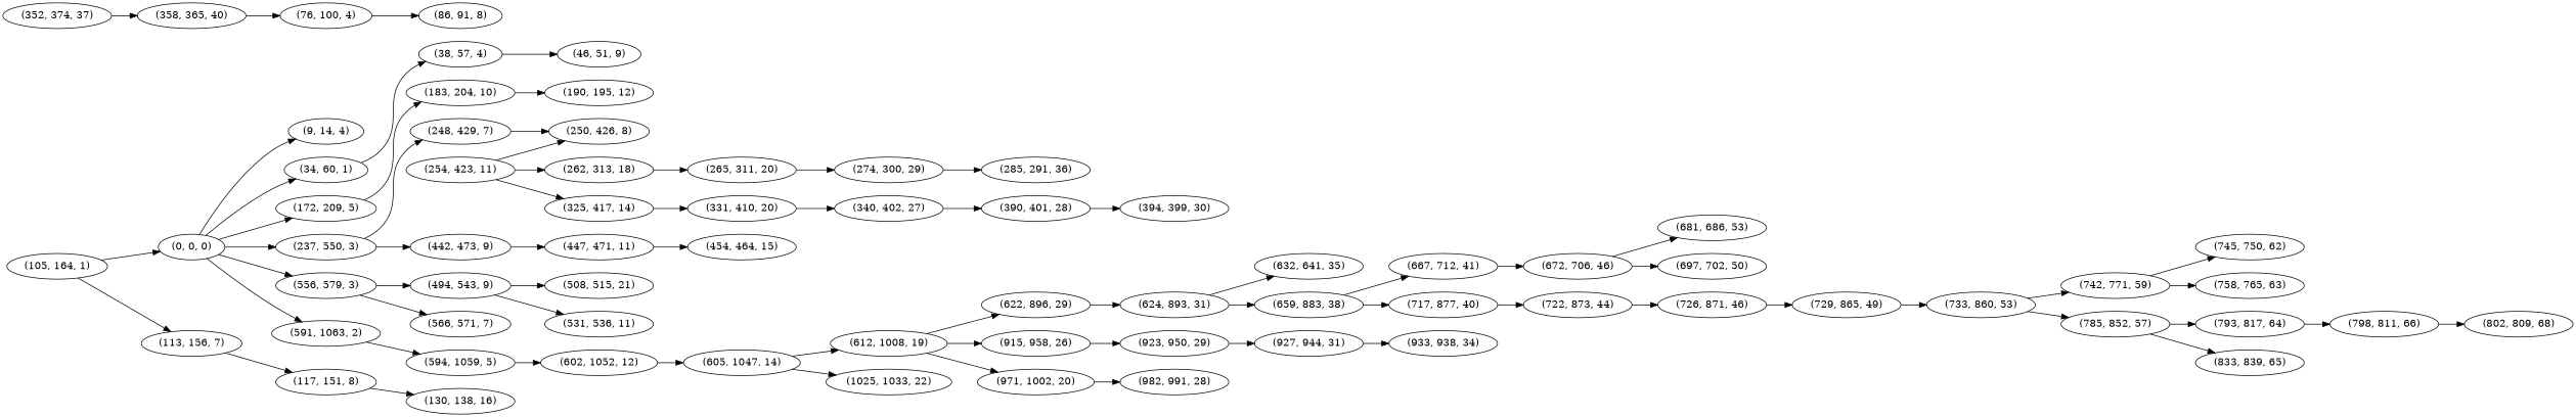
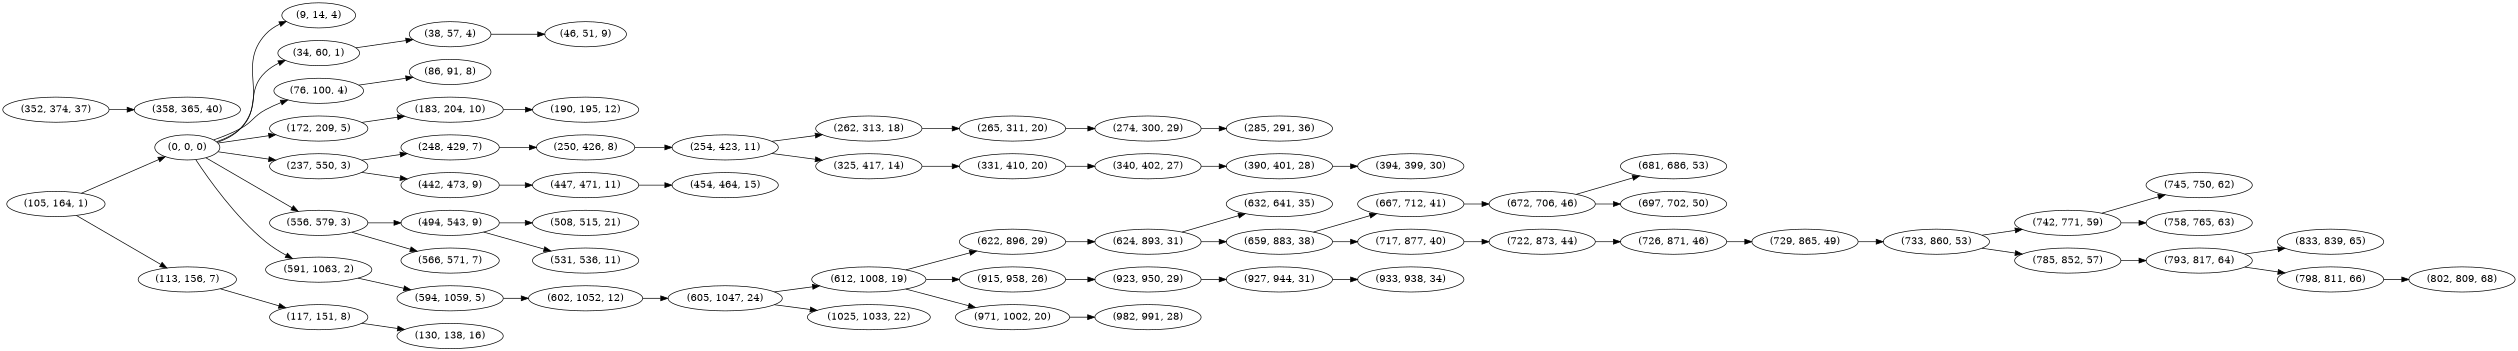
  digraph {
    rankdir=LR
    "(0, 0, 0)"
    "(9, 14, 4)"
    "(34, 60, 1)"
    "(76, 100, 4)"
    "(172, 209, 5)"
    "(237, 550, 3)"
    "(556, 579, 3)"
    "(591, 1063, 2)"
    "(38, 57, 4)"
    "(86, 91, 8)"
    "(105, 164, 1)"
    "(113, 156, 7)"
    "(183, 204, 10)"
    "(248, 429, 7)"
    "(442, 473, 9)"
    "(494, 543, 9)"
    "(566, 571, 7)"
    "(594, 1059, 5)"
    "(46, 51, 9)"
    "(117, 151, 8)"
    "(130, 138, 16)"
    "(190, 195, 12)"
    "(250, 426, 8)"
    "(447, 471, 11)"
    "(508, 515, 21)"
    "(531, 536, 11)"
    "(254, 423, 11)"
    "(262, 313, 18)"
    "(325, 417, 14)"
    "(265, 311, 20)"
    "(331, 410, 20)"
    "(274, 300, 29)"
    "(285, 291, 36)"
    "(340, 402, 27)"
    "(390, 401, 28)"
    "(394, 399, 30)"
    "(352, 374, 37)"
    "(358, 365, 40)"
    "(454, 464, 15)"
    "(602, 1052, 12)"
-   "(605, 1047, 14)"
+   "(605, 1047, 14)" [label="(605, 1047, 24)"]
    "(612, 1008, 19)"
    "(1025, 1033, 22)"
    "(622, 896, 29)"
    "(915, 958, 26)"
    "(971, 1002, 20)"
    "(624, 893, 31)"
    "(923, 950, 29)"
    "(982, 991, 28)"
    "(632, 641, 35)"
    "(659, 883, 38)"
    "(667, 712, 41)"
    "(717, 877, 40)"
    "(672, 706, 46)"
    "(722, 873, 44)"
    "(681, 686, 53)"
    "(697, 702, 50)"
    "(726, 871, 46)"
    "(729, 865, 49)"
    "(733, 860, 53)"
    "(742, 771, 59)"
    "(785, 852, 57)"
    "(745, 750, 62)"
    "(758, 765, 63)"
    "(793, 817, 64)"
    "(833, 839, 65)"
    "(798, 811, 66)"
    "(802, 809, 68)"
    "(927, 944, 31)"
    "(933, 938, 34)"
    "(0, 0, 0)" -> "(9, 14, 4)"
    "(0, 0, 0)" -> "(34, 60, 1)"
-   "(358, 365, 40)" -> "(76, 100, 4)"
+   "(0, 0, 0)" -> "(76, 100, 4)"
    "(0, 0, 0)" -> "(172, 209, 5)"
    "(0, 0, 0)" -> "(237, 550, 3)"
    "(0, 0, 0)" -> "(556, 579, 3)"
    "(0, 0, 0)" -> "(591, 1063, 2)"
    "(34, 60, 1)" -> "(38, 57, 4)"
    "(76, 100, 4)" -> "(86, 91, 8)"
    "(172, 209, 5)" -> "(183, 204, 10)"
    "(237, 550, 3)" -> "(248, 429, 7)"
    "(237, 550, 3)" -> "(442, 473, 9)"
    "(556, 579, 3)" -> "(494, 543, 9)"
    "(556, 579, 3)" -> "(566, 571, 7)"
    "(591, 1063, 2)" -> "(594, 1059, 5)"
    "(38, 57, 4)" -> "(46, 51, 9)"
    "(105, 164, 1)" -> "(0, 0, 0)"
    "(105, 164, 1)" -> "(113, 156, 7)"
    "(113, 156, 7)" -> "(117, 151, 8)"
    "(183, 204, 10)" -> "(190, 195, 12)"
    "(248, 429, 7)" -> "(250, 426, 8)"
    "(442, 473, 9)" -> "(447, 471, 11)"
    "(494, 543, 9)" -> "(508, 515, 21)"
    "(494, 543, 9)" -> "(531, 536, 11)"
    "(594, 1059, 5)" -> "(602, 1052, 12)"
    "(117, 151, 8)" -> "(130, 138, 16)"
-   "(254, 423, 11)" -> "(250, 426, 8)"
+   "(250, 426, 8)" -> "(254, 423, 11)"
    "(447, 471, 11)" -> "(454, 464, 15)"
    "(254, 423, 11)" -> "(262, 313, 18)"
    "(254, 423, 11)" -> "(325, 417, 14)"
    "(262, 313, 18)" -> "(265, 311, 20)"
    "(325, 417, 14)" -> "(331, 410, 20)"
    "(265, 311, 20)" -> "(274, 300, 29)"
    "(331, 410, 20)" -> "(340, 402, 27)"
    "(274, 300, 29)" -> "(285, 291, 36)"
    "(340, 402, 27)" -> "(390, 401, 28)"
    "(390, 401, 28)" -> "(394, 399, 30)"
    "(352, 374, 37)" -> "(358, 365, 40)"
    "(602, 1052, 12)" -> "(605, 1047, 14)"
    "(605, 1047, 14)" -> "(612, 1008, 19)"
    "(605, 1047, 14)" -> "(1025, 1033, 22)"
    "(612, 1008, 19)" -> "(622, 896, 29)"
    "(612, 1008, 19)" -> "(915, 958, 26)"
    "(612, 1008, 19)" -> "(971, 1002, 20)"
    "(622, 896, 29)" -> "(624, 893, 31)"
    "(915, 958, 26)" -> "(923, 950, 29)"
    "(971, 1002, 20)" -> "(982, 991, 28)"
    "(624, 893, 31)" -> "(632, 641, 35)"
    "(624, 893, 31)" -> "(659, 883, 38)"
    "(923, 950, 29)" -> "(927, 944, 31)"
    "(659, 883, 38)" -> "(667, 712, 41)"
    "(659, 883, 38)" -> "(717, 877, 40)"
    "(667, 712, 41)" -> "(672, 706, 46)"
    "(717, 877, 40)" -> "(722, 873, 44)"
    "(672, 706, 46)" -> "(681, 686, 53)"
    "(672, 706, 46)" -> "(697, 702, 50)"
    "(722, 873, 44)" -> "(726, 871, 46)"
    "(726, 871, 46)" -> "(729, 865, 49)"
    "(729, 865, 49)" -> "(733, 860, 53)"
    "(733, 860, 53)" -> "(742, 771, 59)"
    "(733, 860, 53)" -> "(785, 852, 57)"
    "(742, 771, 59)" -> "(745, 750, 62)"
    "(742, 771, 59)" -> "(758, 765, 63)"
    "(785, 852, 57)" -> "(793, 817, 64)"
-   "(785, 852, 57)" -> "(833, 839, 65)"
+   "(793, 817, 64)" -> "(833, 839, 65)"
    "(793, 817, 64)" -> "(798, 811, 66)"
    "(798, 811, 66)" -> "(802, 809, 68)"
    "(927, 944, 31)" -> "(933, 938, 34)"
  }
